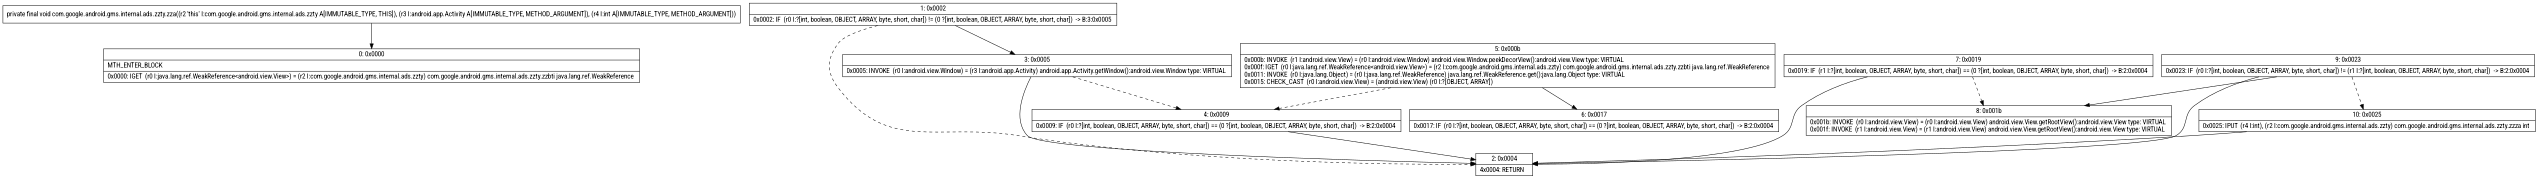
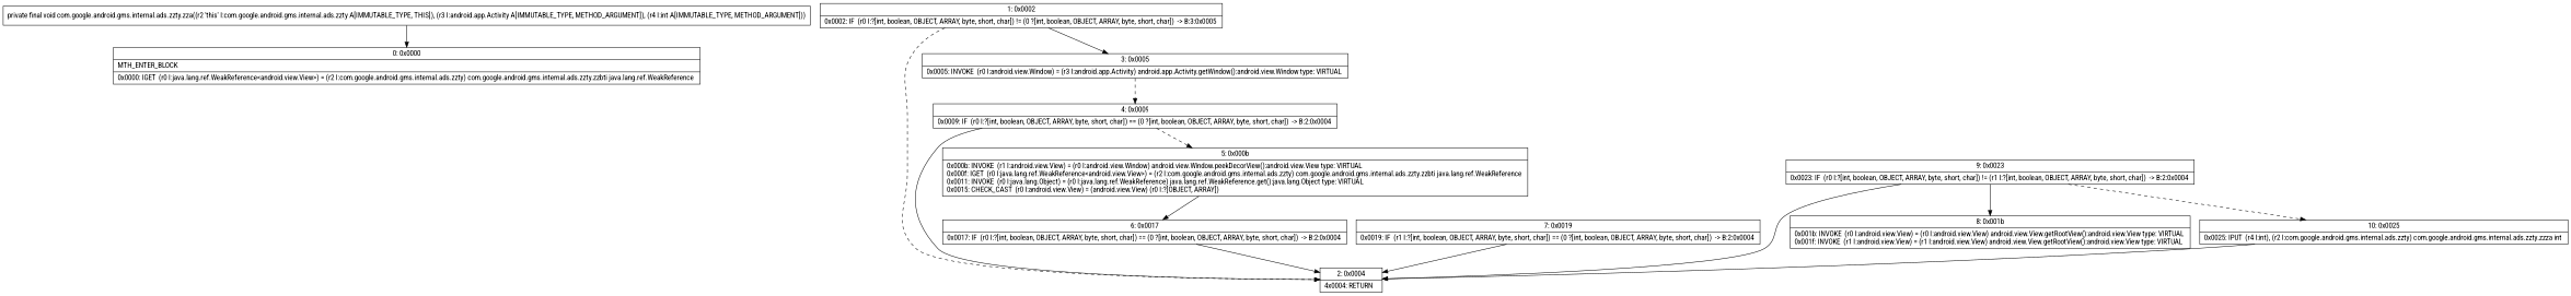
  digraph {
    fontname="Roboto Condensed"
    node [fontname="Roboto Condensed" shape=record]
    edge [fontname="Roboto Condensed"]
    n1 [label="{0\:\ 0x0000|MTH_ENTER_BLOCK\l|0x0000: IGET  (r0 I:java.lang.ref.WeakReference\<android.view.View\>) = (r2 I:com.google.android.gms.internal.ads.zzty) com.google.android.gms.internal.ads.zzty.zzbti java.lang.ref.WeakReference \l}"]
    n2 [label="{1\:\ 0x0002|0x0002: IF  (r0 I:?[int, boolean, OBJECT, ARRAY, byte, short, char]) != (0 ?[int, boolean, OBJECT, ARRAY, byte, short, char])  \-\> B:3:0x0005 \l}"]
    n3 [label="{2\:\ 0x0004|4x0004: RETURN   \l}"]
    n4 [label="{3\:\ 0x0005|0x0005: INVOKE  (r0 I:android.view.Window) = (r3 I:android.app.Activity) android.app.Activity.getWindow():android.view.Window type: VIRTUAL \l}"]
    n5 [label="{4\:\ 0x0009|0x0009: IF  (r0 I:?[int, boolean, OBJECT, ARRAY, byte, short, char]) == (0 ?[int, boolean, OBJECT, ARRAY, byte, short, char])  \-\> B:2:0x0004 \l}"]
    n6 [label="{5\:\ 0x000b|0x000b: INVOKE  (r1 I:android.view.View) = (r0 I:android.view.Window) android.view.Window.peekDecorView():android.view.View type: VIRTUAL \l0x000f: IGET  (r0 I:java.lang.ref.WeakReference\<android.view.View\>) = (r2 I:com.google.android.gms.internal.ads.zzty) com.google.android.gms.internal.ads.zzty.zzbti java.lang.ref.WeakReference \l0x0011: INVOKE  (r0 I:java.lang.Object) = (r0 I:java.lang.ref.WeakReference) java.lang.ref.WeakReference.get():java.lang.Object type: VIRTUAL \l0x0015: CHECK_CAST  (r0 I:android.view.View) = (android.view.View) (r0 I:?[OBJECT, ARRAY]) \l}"]
    n7 [label="{6\:\ 0x0017|0x0017: IF  (r0 I:?[int, boolean, OBJECT, ARRAY, byte, short, char]) == (0 ?[int, boolean, OBJECT, ARRAY, byte, short, char])  \-\> B:2:0x0004 \l}"]
    n8 [label="{7\:\ 0x0019|0x0019: IF  (r1 I:?[int, boolean, OBJECT, ARRAY, byte, short, char]) == (0 ?[int, boolean, OBJECT, ARRAY, byte, short, char])  \-\> B:2:0x0004 \l}"]
    n9 [label="{8\:\ 0x001b|0x001b: INVOKE  (r0 I:android.view.View) = (r0 I:android.view.View) android.view.View.getRootView():android.view.View type: VIRTUAL \l0x001f: INVOKE  (r1 I:android.view.View) = (r1 I:android.view.View) android.view.View.getRootView():android.view.View type: VIRTUAL \l}"]
    n10 [label="{9\:\ 0x0023|0x0023: IF  (r0 I:?[int, boolean, OBJECT, ARRAY, byte, short, char]) != (r1 I:?[int, boolean, OBJECT, ARRAY, byte, short, char])  \-\> B:2:0x0004 \l}"]
    n11 [label="{10\:\ 0x0025|0x0025: IPUT  (r4 I:int), (r2 I:com.google.android.gms.internal.ads.zzty) com.google.android.gms.internal.ads.zzty.zzza int \l}"]
    n12 [label="{private final void com.google.android.gms.internal.ads.zzty.zza((r2 'this' I:com.google.android.gms.internal.ads.zzty A[IMMUTABLE_TYPE, THIS]), (r3 I:android.app.Activity A[IMMUTABLE_TYPE, METHOD_ARGUMENT]), (r4 I:int A[IMMUTABLE_TYPE, METHOD_ARGUMENT])) }"]
    n2 -> n3 [style=dashed]
    n2 -> n4
    n4 -> n5 [style=dashed]
    n5 -> n3
-   n6 -> n5 [style=dashed]
+   n5 -> n6 [style=dashed]
    n6 -> n7
-   n4 -> n3
+   n7 -> n3
    n8 -> n3
-   n8 -> n9 [style=dashed]
    n10 -> n3
    n10 -> n9
    n10 -> n11 [style=dashed]
    n11 -> n3
    n12 -> n1
  }
